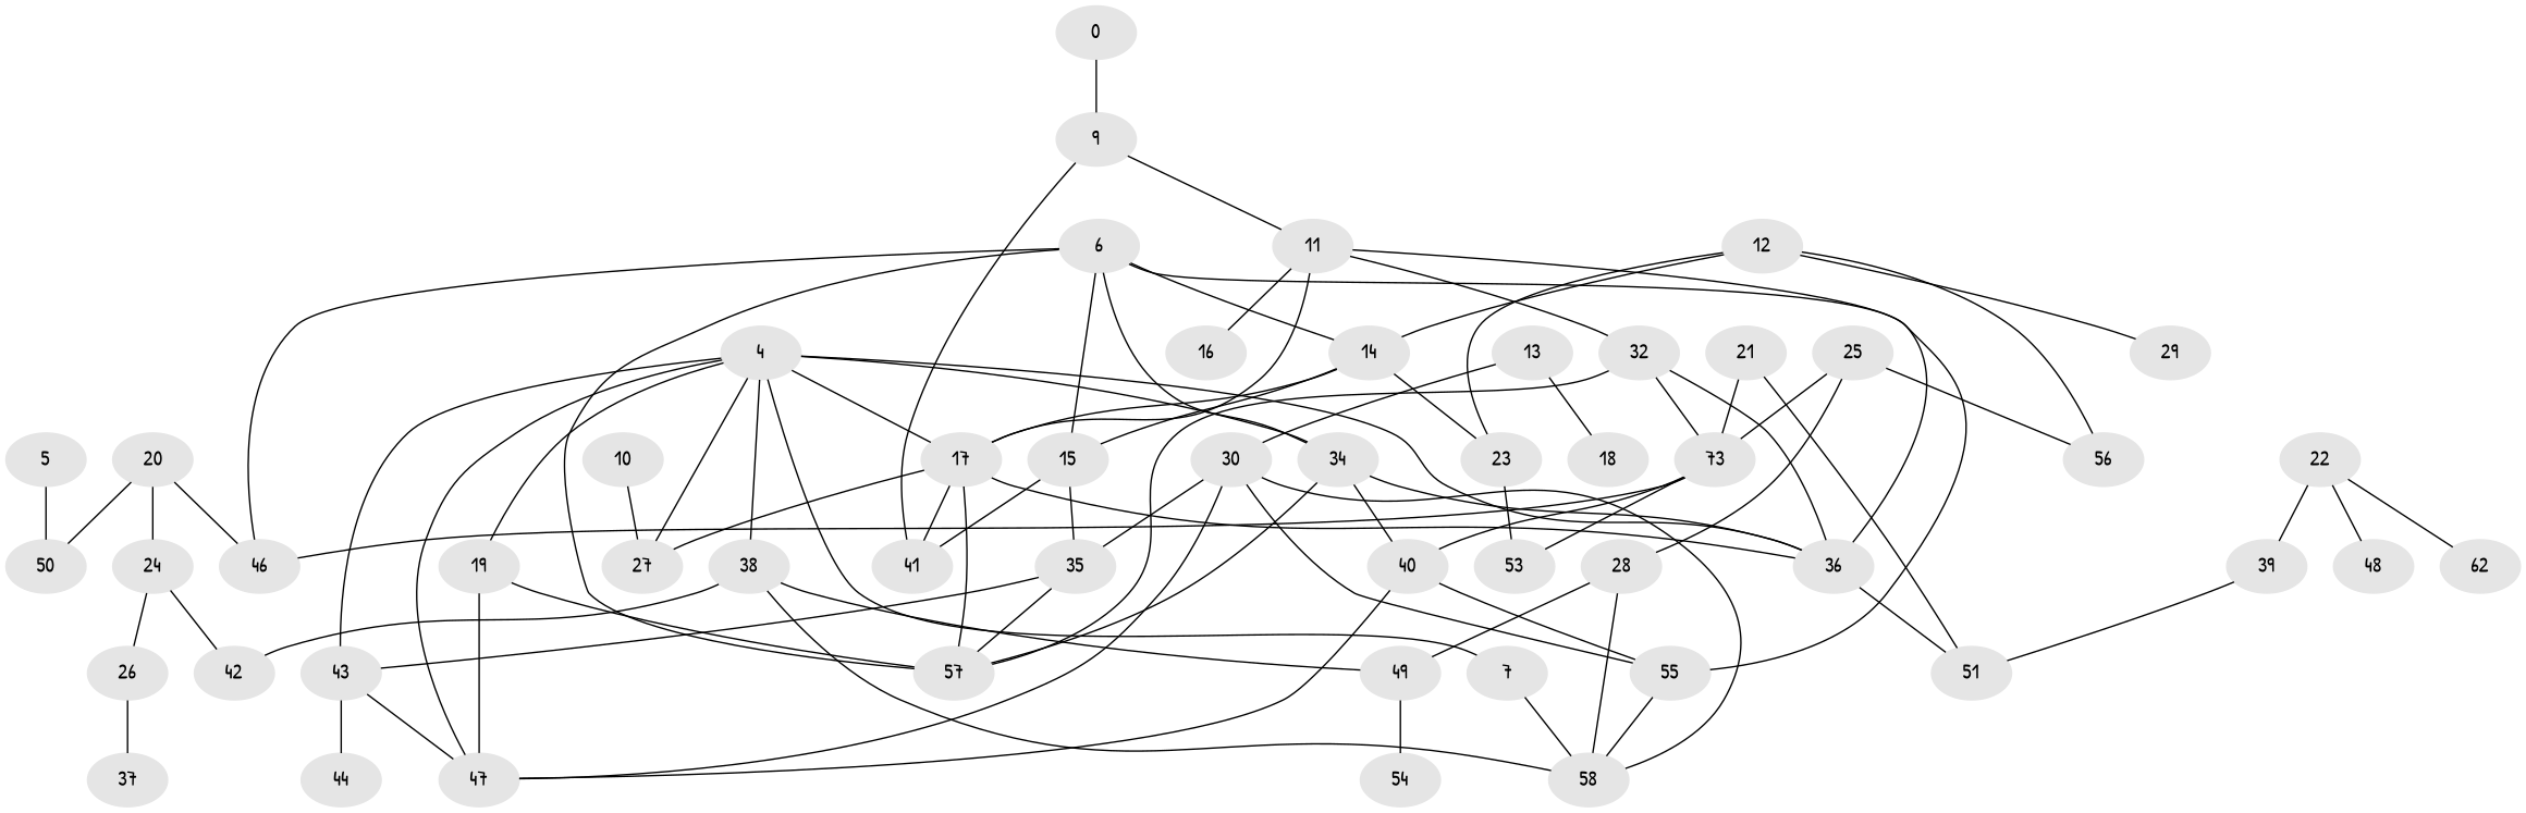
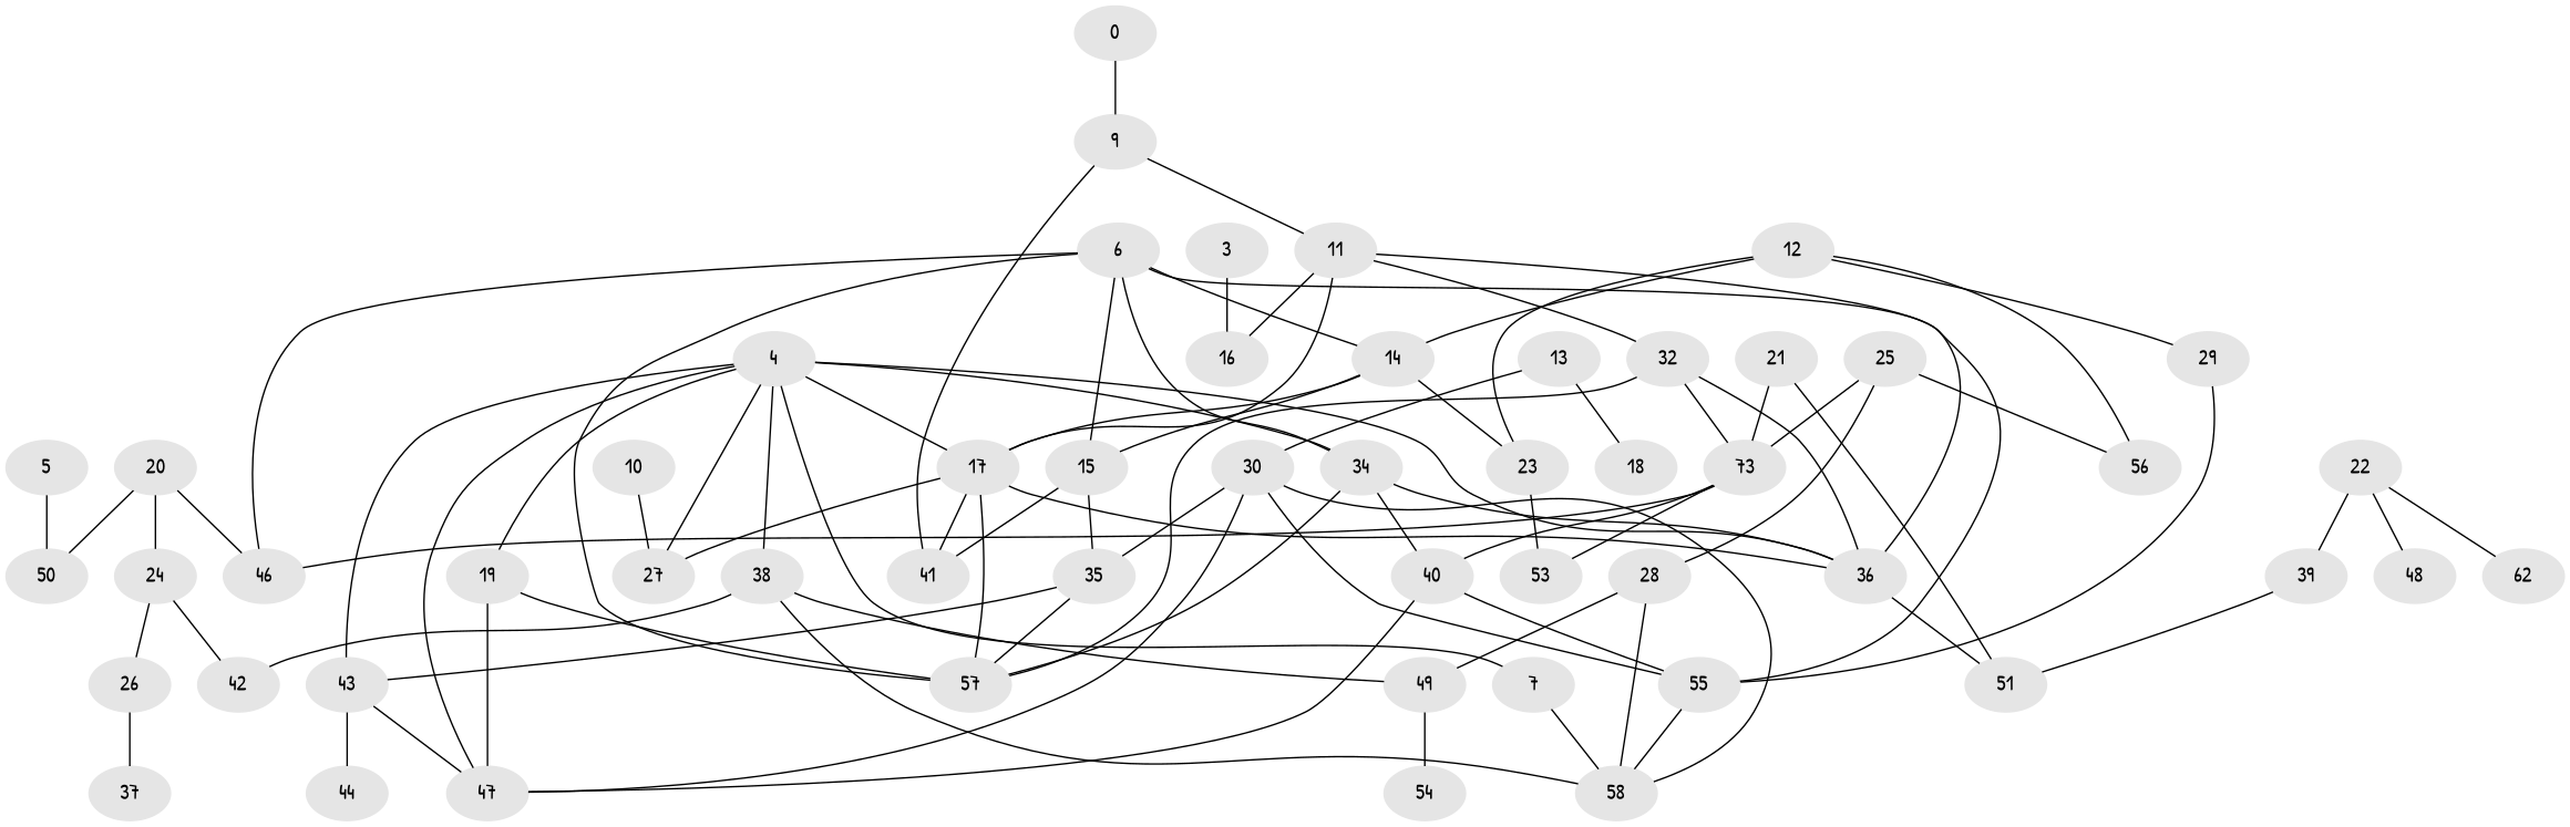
  graph {
    fontname="Patrick Hand"
    node [color=gray90 fontname="Patrick Hand" style=filled]
    edge [fontname="Patrick Hand" weight=1.0]
    n1 [label=0]
    9
    11
    41
+   3
    16
    4
    7
    17
    19
    27
    34
    36
    38
    43
    47
    58
    57
    40
    51
    42
    49
    44
    5
    50
    6
    14
    15
    46
    55
    23
    35
    32
    10
    n35 [label=73]
    12
    29
    56
    53
    13
    18
    30
    20
    24
    26
    21
    22
    39
    48
    n50 [label=62]
    37
    25
    28
    54
    n1 -- 9
    9 -- 11
    9 -- 41
    11 -- 16
    11 -- 17
    11 -- 36
    11 -- 32
+   3 -- 16
    4 -- 7
    4 -- 17
    4 -- 19
    4 -- 27
    4 -- 34
    4 -- 36
    4 -- 38
    4 -- 43
    4 -- 47
    7 -- 58
    17 -- 41
    17 -- 27
    17 -- 36
    17 -- 57
    19 -- 47
    19 -- 57 [weight=3.0]
    34 -- 36
    34 -- 57
    34 -- 40
    36 -- 51
    38 -- 58
    38 -- 42
    38 -- 49
    43 -- 47
    43 -- 44
    40 -- 47
    40 -- 55
    49 -- 54
    5 -- 50
    6 -- 34 [weight=2.0]
    6 -- 57
    6 -- 14
    6 -- 15
    6 -- 46
    6 -- 55
    14 -- 17
    14 -- 15
    14 -- 23
    15 -- 41
    15 -- 35
    55 -- 58
    23 -- 53
    35 -- 43
    35 -- 57
    32 -- 36
    32 -- 57
    32 -- n35
    10 -- 27
    n35 -- 40
    n35 -- 46
    n35 -- 53
    12 -- 14
    12 -- 23
    12 -- 29
    12 -- 56
+   29 -- 55
    13 -- 18
    13 -- 30
    30 -- 47
    30 -- 58
    30 -- 55
    30 -- 35
    20 -- 50
    20 -- 46
    20 -- 24
    24 -- 42
    24 -- 26
    26 -- 37
    21 -- 51
    21 -- n35
    22 -- 39 [weight=2.0]
    22 -- 48
    22 -- n50
    39 -- 51
    25 -- n35
    25 -- 56
    25 -- 28
    28 -- 58
    28 -- 49
  }
